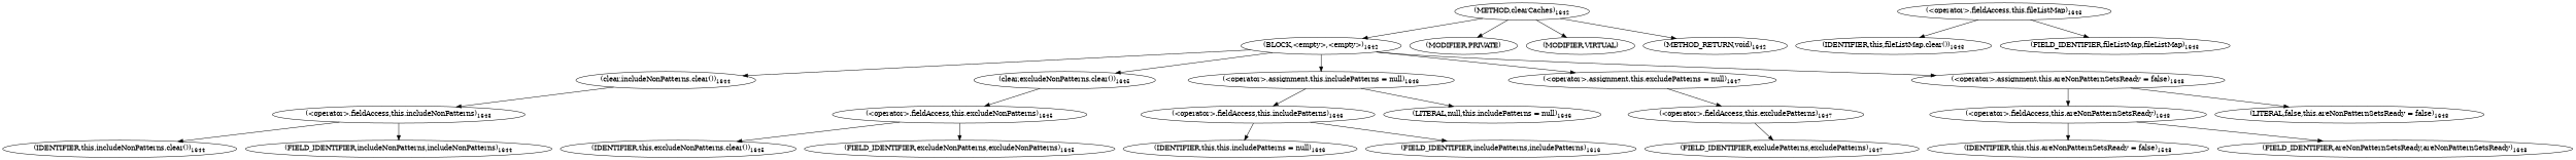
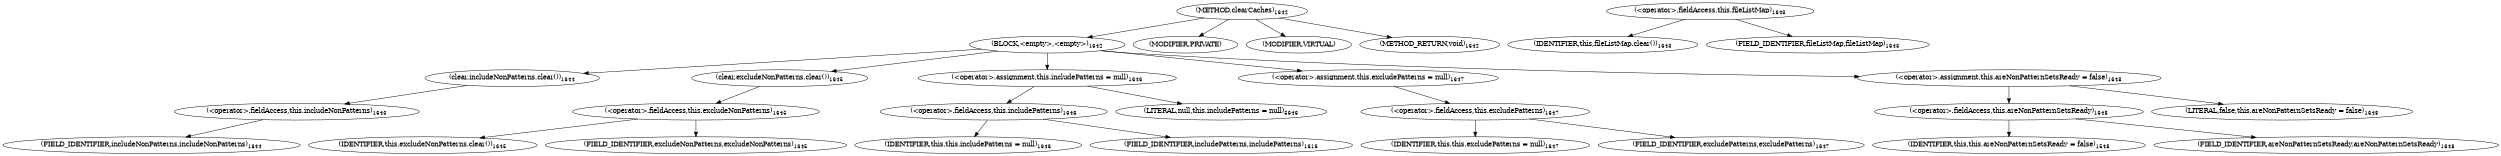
  digraph {
    n1 [label=<(METHOD,clearCaches)<SUB>1642</SUB>>]
    n2 [label=<(BLOCK,&lt;empty&gt;,&lt;empty&gt;)<SUB>1642</SUB>>]
    n3 [label=<(MODIFIER,PRIVATE)>]
    n4 [label=<(MODIFIER,VIRTUAL)>]
    n5 [label=<(METHOD_RETURN,void)<SUB>1642</SUB>>]
    n6 [label=<(clear,includeNonPatterns.clear())<SUB>1644</SUB>>]
    n7 [label=<(clear,excludeNonPatterns.clear())<SUB>1645</SUB>>]
    n8 [label=<(&lt;operator&gt;.assignment,this.includePatterns = null)<SUB>1646</SUB>>]
    n9 [label=<(&lt;operator&gt;.assignment,this.excludePatterns = null)<SUB>1647</SUB>>]
    n10 [label=<(&lt;operator&gt;.assignment,this.areNonPatternSetsReady = false)<SUB>1648</SUB>>]
    n11 [label=<(&lt;operator&gt;.fieldAccess,this.includeNonPatterns)<SUB>1643</SUB>>]
    n12 [label=<(&lt;operator&gt;.fieldAccess,this.excludeNonPatterns)<SUB>1645</SUB>>]
    n13 [label=<(&lt;operator&gt;.fieldAccess,this.includePatterns)<SUB>1646</SUB>>]
-   n14 [label=<(LITERAL,null,this.includePatterns = null)<SUB>1646</SUB>>]
+   n14 [label=<(LITERAL,null,this.includePatterns = null)<SUB>5646</SUB>>]
    n15 [label=<(&lt;operator&gt;.fieldAccess,this.excludePatterns)<SUB>1647</SUB>>]
    n16 [label=<(&lt;operator&gt;.fieldAccess,this.areNonPatternSetsReady)<SUB>1648</SUB>>]
    n17 [label=<(LITERAL,false,this.areNonPatternSetsReady = false)<SUB>1648</SUB>>]
    n18 [label=<(&lt;operator&gt;.fieldAccess,this.fileListMap)<SUB>1643</SUB>>]
    n19 [label=<(IDENTIFIER,this,fileListMap.clear())<SUB>1643</SUB>>]
    n20 [label=<(FIELD_IDENTIFIER,fileListMap,fileListMap)<SUB>1643</SUB>>]
-   n21 [label=<(IDENTIFIER,this,includeNonPatterns.clear())<SUB>1644</SUB>>]
    n22 [label=<(FIELD_IDENTIFIER,includeNonPatterns,includeNonPatterns)<SUB>1644</SUB>>]
    n23 [label=<(IDENTIFIER,this,excludeNonPatterns.clear())<SUB>1645</SUB>>]
    n24 [label=<(FIELD_IDENTIFIER,excludeNonPatterns,excludeNonPatterns)<SUB>1645</SUB>>]
    n25 [label=<(IDENTIFIER,this,this.includePatterns = null)<SUB>1646</SUB>>]
    n26 [label=<(FIELD_IDENTIFIER,includePatterns,includePatterns)<SUB>1616</SUB>>]
+   n27 [label=<(IDENTIFIER,this,this.excludePatterns = null)<SUB>1647</SUB>>]
    n28 [label=<(FIELD_IDENTIFIER,excludePatterns,excludePatterns)<SUB>1647</SUB>>]
    n29 [label=<(IDENTIFIER,this,this.areNonPatternSetsReady = false)<SUB>1548</SUB>>]
    n30 [label=<(FIELD_IDENTIFIER,areNonPatternSetsReady,areNonPatternSetsReady)<SUB>1648</SUB>>]
    n1 -> n2
    n1 -> n3
    n1 -> n4
    n1 -> n5
    n2 -> n6
    n2 -> n7
    n2 -> n8
    n2 -> n9
    n2 -> n10
    n6 -> n11
    n7 -> n12
    n8 -> n13
    n8 -> n14
    n9 -> n15
    n10 -> n16
    n10 -> n17
-   n11 -> n21
    n11 -> n22
    n12 -> n23
    n12 -> n24
    n13 -> n25
    n13 -> n26
+   n15 -> n27
    n15 -> n28
    n16 -> n29
    n16 -> n30
    n18 -> n19
    n18 -> n20
  }
